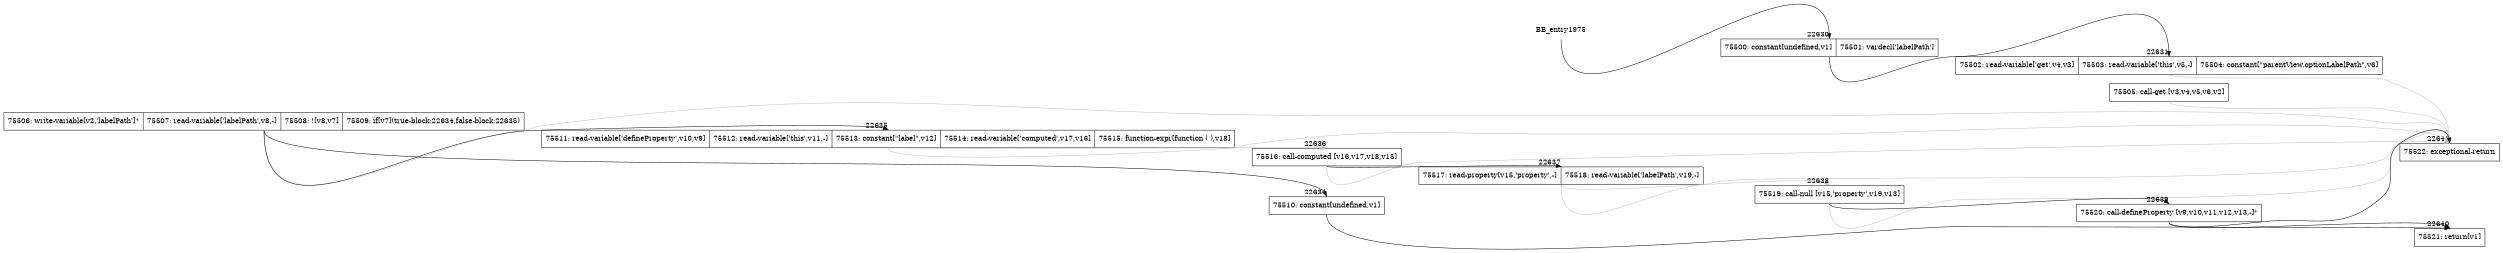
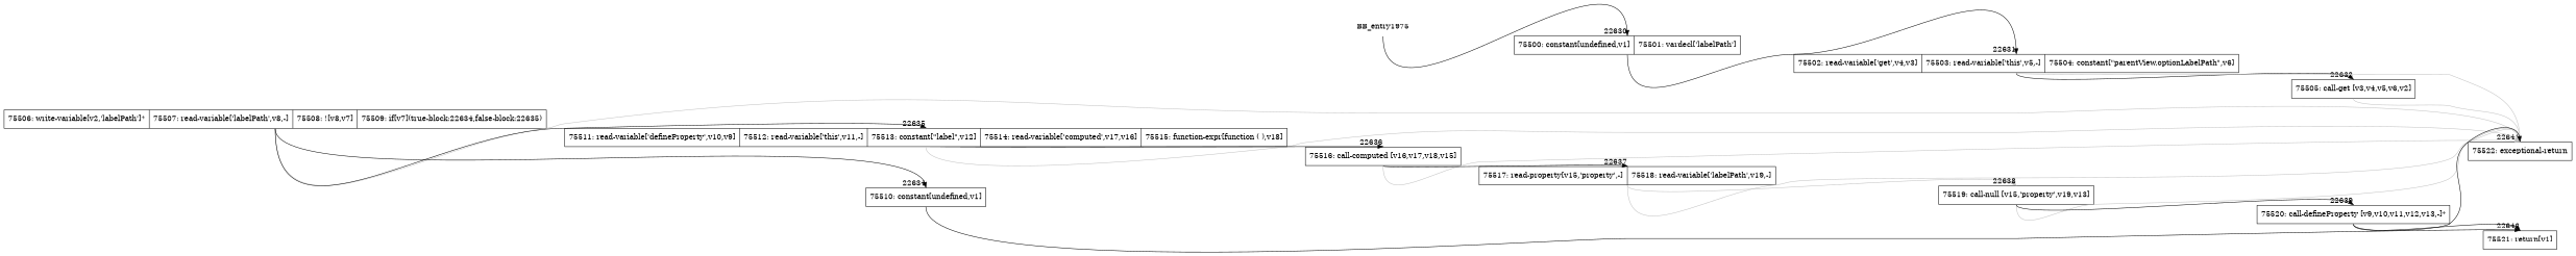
  digraph {
    rankdir=LR
    node [shape=record]
    edge [headport=n tailport=s]
    n1 [label=BB_entry1975 shape=none]
    n2 [label="{75500: constant[undefined,v1]|75501: vardecl['labelPath']}"]
    n3 [label="{75502: read-variable['get',v4,v3]|75503: read-variable['this',v5,-]|75504: constant[\"parentView.optionLabelPath\",v6]}"]
    n4 [label="{75505: call-get [v3,v4,v5,v6,v2]}"]
    n5 [label="{75522: exceptional-return}"]
    n6 [label="{75506: write-variable[v2,'labelPath']*|75507: read-variable['labelPath',v8,-]|75508: ![v8,v7]|75509: if[v7](true-block:22634,false-block:22635)}"]
    n7 [label="{75510: constant[undefined,v1]}"]
    n8 [label="{75511: read-variable['defineProperty',v10,v9]|75512: read-variable['this',v11,-]|75513: constant[\"label\",v12]|75514: read-variable['computed',v17,v16]|75515: function-expr[function ( ),v18]}"]
    n9 [label="{75521: return[v1]}"]
    n10 [label="{75516: call-computed [v16,v17,v18,v15]}"]
    n11 [label="{75517: read-property[v15,'property',-]|75518: read-variable['labelPath',v19,-]}"]
    n12 [label="{75519: call-null [v15,'property',v19,v13]}"]
    n13 [label="{75520: call-defineProperty [v9,v10,v11,v12,v13,-]*}"]
    n1 -> n2 [headlabel="    22630"]
    n2 -> n3 [headlabel="      22631"]
+   n3 -> n4 [headlabel="      22632"]
    n3 -> n5 [color=gray headlabel="      22641"]
    n4 -> n5 [color=gray]
    n6 -> n5 [color=gray]
    n6 -> n7 [headlabel="      22634"]
    n6 -> n8 [headlabel="      22635"]
    n7 -> n9 [headlabel="      22640"]
    n8 -> n5 [color=gray]
-   n8 -> n10 [headlabel="      22636" color=gray]
+   n8 -> n10 [headlabel="      22636"]
    n10 -> n5 [color=gray]
    n10 -> n11 [headlabel="      22637"]
    n11 -> n5 [color=gray]
    n11 -> n12 [color=gray headlabel="      22638"]
    n12 -> n5 [color=gray]
    n12 -> n13 [headlabel="      22639"]
    n13 -> n5 [color=black]
    n13 -> n9
  }
